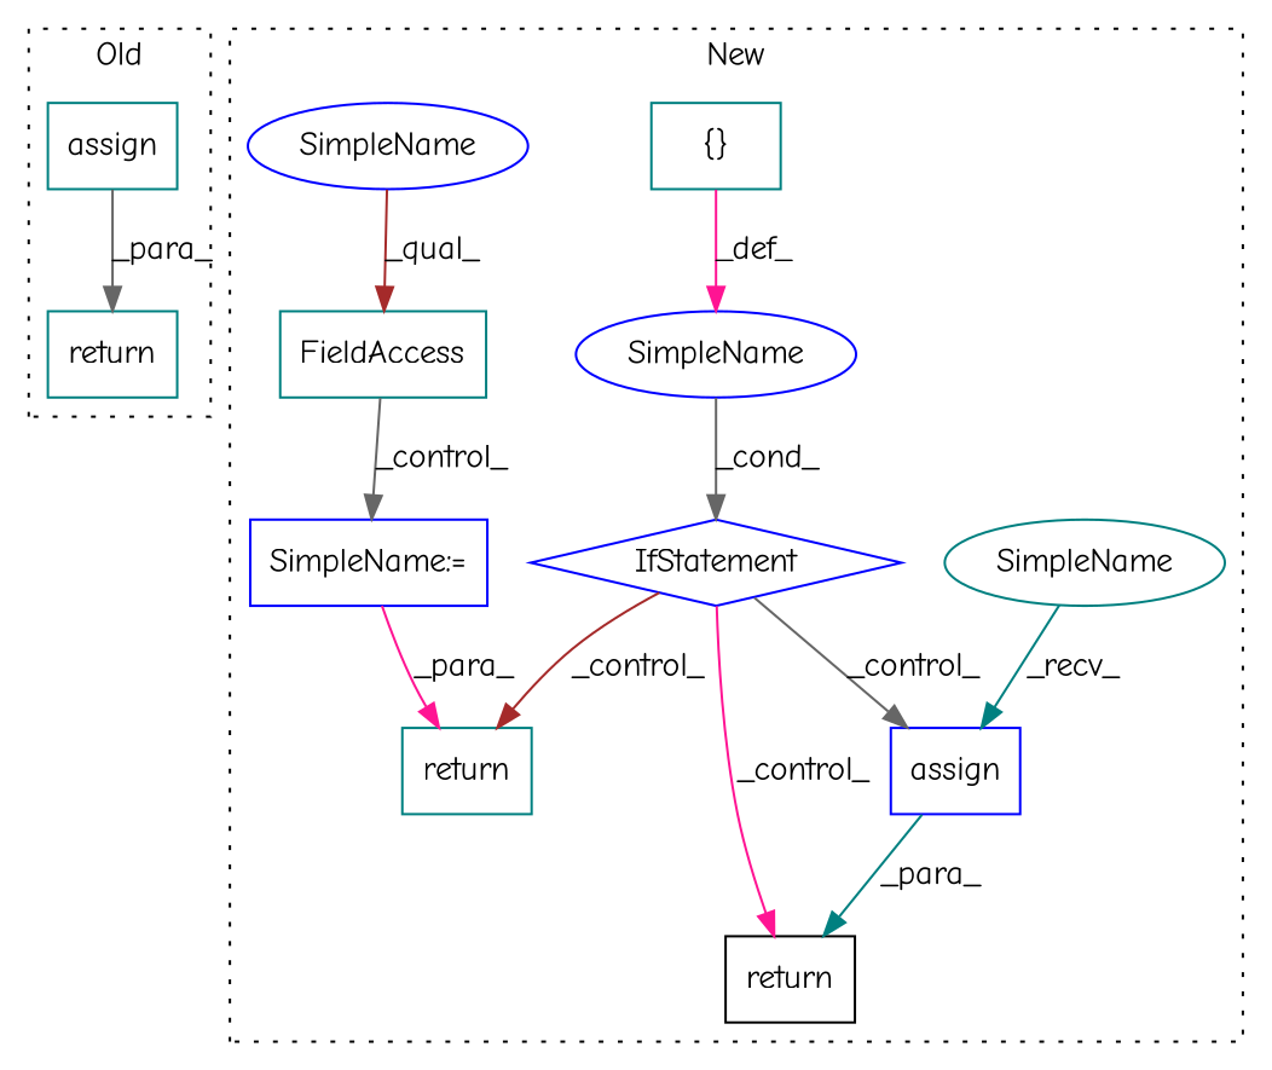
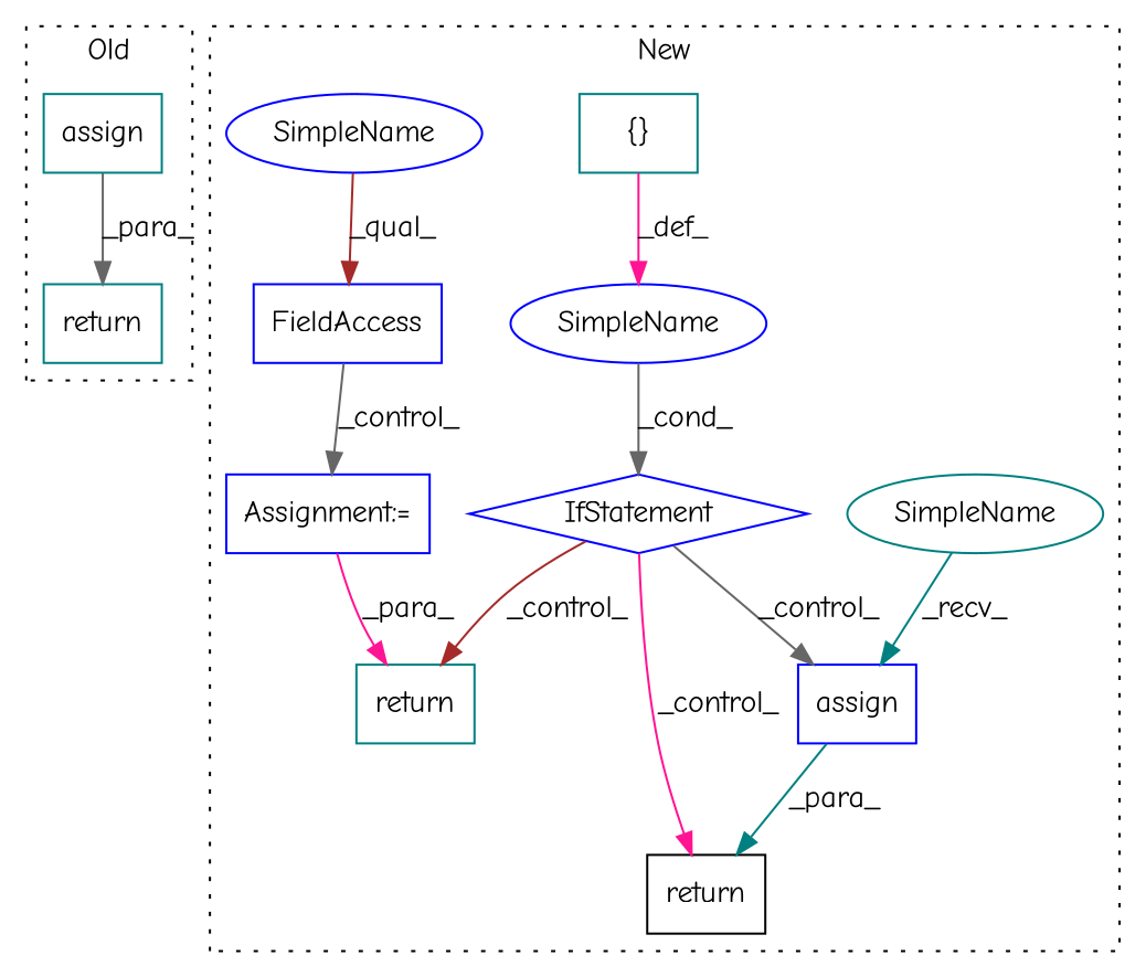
  digraph {
    fontname="Comic Neue"
    node [a=41 color=blue fontname="Comic Neue" l=7 s=25894 shape=box]
    edge [color=gray40 fontname="Comic Neue"]
    n1 [a=32 color=teal l="7,1" label=assign s="25632,25695"]
    n2 [color=teal label=return s=25547]
    n3 [a=32 l="7,1" label=assign s="25887,25938"]
    n4 [a=25 l="8,2" label=IfStatement s="24886,24929" shape=diamond]
    n5 [a=42 label=SimpleName shape=ellipse l="" s=""]
-   n6 [a=7 l=1 label="SimpleName:=" s=24942]
+   n6 [a=7 l=1 label="Assignment:=" s=24942]
    n7 [color=black label=return s=25876]
    n8 [a=4 color=teal l="1,1" label="{}" s="24915,24928"]
    n9 [color=teal label=return s=25010]
-   n10 [a=22 color=teal l=8 label=FieldAccess]
+   n10 [a=22 l=8 label=FieldAccess]
    n11 [a=42 l=3 label=SimpleName shape=ellipse]
    n12 [a=42 color=teal l=3 label=SimpleName s=25883 shape=ellipse]
    subgraph cluster_1 {
      label=Old
      style=dotted
      n1
      n2
    }
    subgraph cluster_2 {
      label=New
      style=dotted
      n3
      n4
      n5
      n6
      n7
      n8
      n9
      n10
      n11
      n12
    }
    n1 -> n2 [label=_para_]
    n3 -> n7 [color=teal label=_para_]
    n4 -> n3 [label=_control_]
    n4 -> n7 [color=deeppink label=_control_]
    n4 -> n9 [color=brown label=_control_]
    n5 -> n4 [label=_cond_]
    n6 -> n9 [color=deeppink label=_para_]
    n8 -> n5 [color=deeppink label=_def_]
    n10 -> n6 [label=_control_]
    n11 -> n10 [color=brown label=_qual_]
    n12 -> n3 [color=teal label=_recv_]
  }
